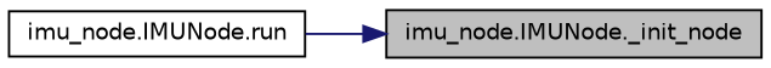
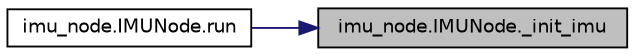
  digraph {
    rankdir=RL
    fontname="DejaVu Sans"
    node [color=black fontname="DejaVu Sans" fontsize=10 shape=record style=filled]
-   n1 [fillcolor=grey75 fontcolor=black height=0.2 label="imu_node.IMUNode._init_node" width=0.4]
+   n1 [fillcolor=grey75 fontcolor=black height=0.2 label="imu_node.IMUNode._init_imu" width=0.4]
    n2 [fillcolor=white height=0.2 label="imu_node.IMUNode.run" width=0.4]
    n1 -> n2 [color=midnightblue dir=back fontname="DejaVu Sans" fontsize=10 labelfontname=Helvetica labelfontsize=10 style=solid]
  }
